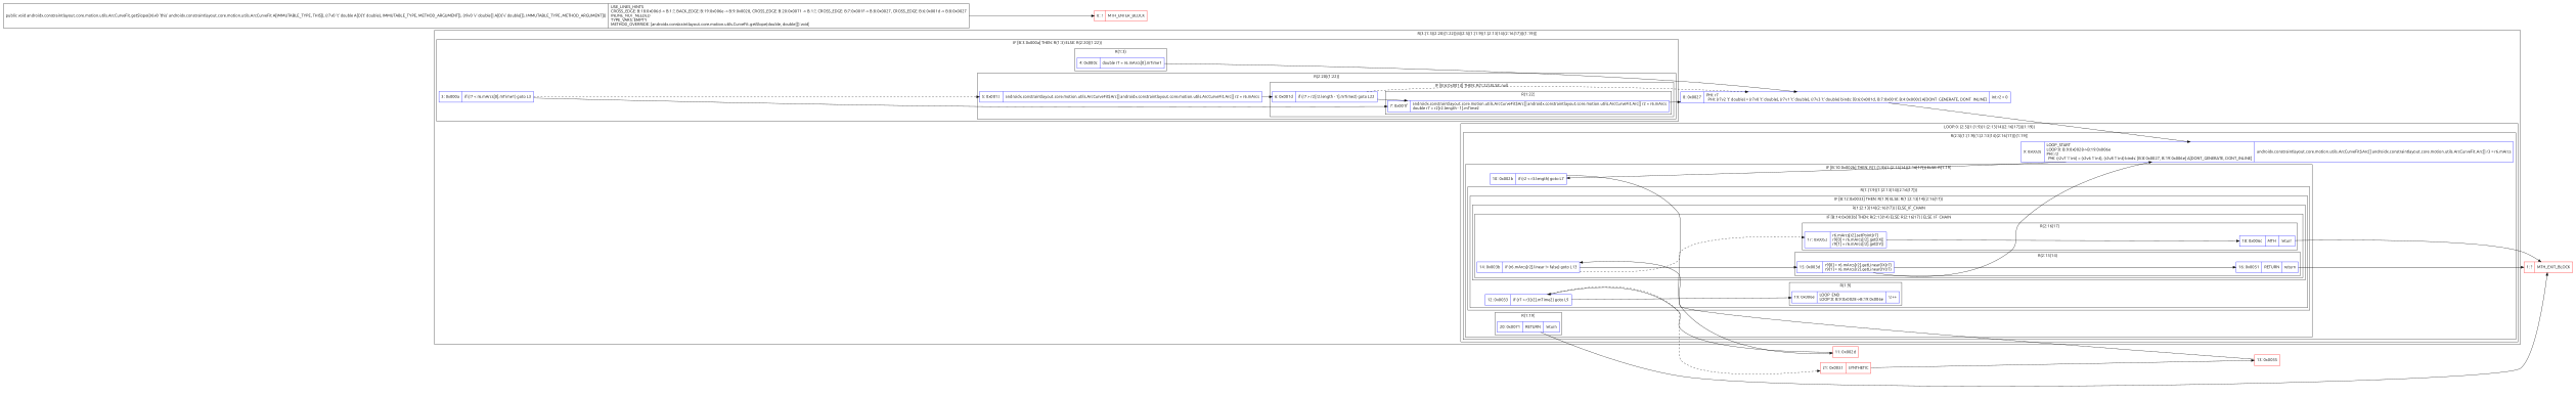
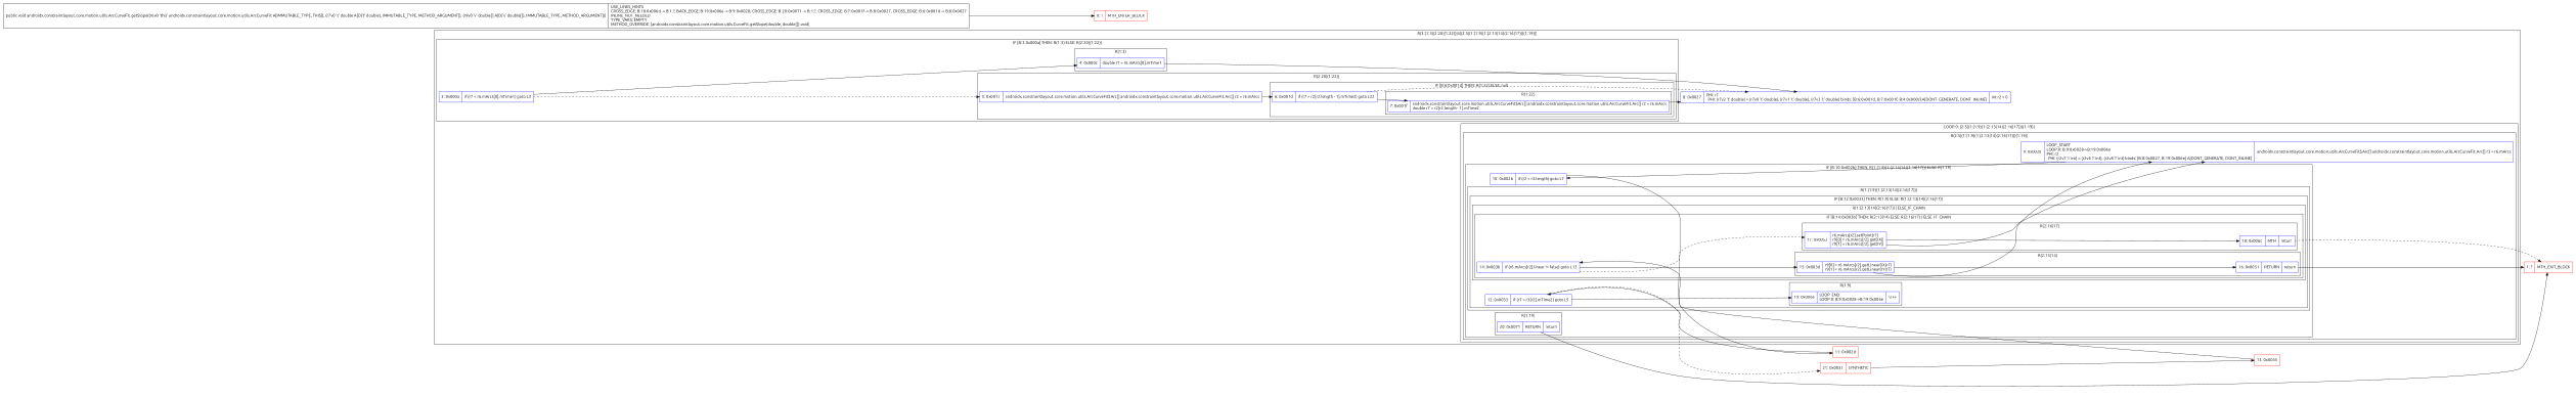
  digraph {
    fontname=Ubuntu
    rankdir=LR
    node [color=blue fontname=Ubuntu shape=record]
    edge [fontname=Ubuntu]
    n1 [label="{4\:\ 0x000c|double r7 = r6.mArcs[0].mTime1\l}"]
    n2 [label="{7\:\ 0x001f|androidx.constraintlayout.core.motion.utils.ArcCurveFit$Arc[] androidx.constraintlayout.core.motion.utils.ArcCurveFit.Arc[] r2 = r6.mArcs\ldouble r7 = r2[r2.length \- 1].mTime2\l}"]
    n3 [label="{6\:\ 0x001d|if (r7 \> r2[r2.length \- 1].mTime2) goto L22\l}"]
    n4 [label="{5\:\ 0x0013|androidx.constraintlayout.core.motion.utils.ArcCurveFit$Arc[] androidx.constraintlayout.core.motion.utils.ArcCurveFit.Arc[] r2 = r6.mArcs\l}"]
    n5 [label="{3\:\ 0x000a|if (r7 \< r6.mArcs[0].mTime1) goto L3\l}"]
    n6 [label="{19\:\ 0x006e|LOOP_END\lLOOP:0: B:9:0x0028\-\>B:19:0x006e\l|r2++\l}"]
    n7 [label="{15\:\ 0x003d|r9[0] = r6.mArcs[r2].getLinearDX(r7)\lr9[1] = r6.mArcs[r2].getLinearDY(r7)\l}"]
    n8 [label="{16\:\ 0x0051|RETURN\l|return\l}"]
    n9 [label="{17\:\ 0x0052|r6.mArcs[r2].setPoint(r7)\lr9[0] = r6.mArcs[r2].getDX()\lr9[1] = r6.mArcs[r2].getDY()\l}"]
    n10 [label="{18\:\ 0x006d|MTH\l|return\l}"]
    n11 [label="{14\:\ 0x003b|if (r6.mArcs[r2].linear != false) goto L13\l}"]
    n12 [label="{12\:\ 0x0033|if (r7 \> r3[r2].mTime2) goto L9\l}"]
    n13 [label="{20\:\ 0x0071|RETURN\l|return\l}"]
    n14 [label="{10\:\ 0x002b|if (r2 \< r3.length) goto L7\l}"]
    n15 [label="{9\:\ 0x0028|LOOP_START\lLOOP:0: B:9:0x0028\-\>B:19:0x006e\lPHI: r2 \l  PHI: (r2v7 'i' int) = (r2v6 'i' int), (r2v8 'i' int) binds: [B:8:0x0027, B:19:0x006e] A[DONT_GENERATE, DONT_INLINE]\l|androidx.constraintlayout.core.motion.utils.ArcCurveFit$Arc[] androidx.constraintlayout.core.motion.utils.ArcCurveFit.Arc[] r3 = r6.mArcs\l}"]
    n16 [label="{8\:\ 0x0027|PHI: r7 \l  PHI: (r7v2 't' double) = (r7v0 't' double), (r7v1 't' double), (r7v3 't' double) binds: [B:6:0x001d, B:7:0x001f, B:4:0x000c] A[DONT_GENERATE, DONT_INLINE]\l|int r2 = 0\l}"]
    n17 [color=red label="{1\:\ ?|MTH_EXIT_BLOCK\l}"]
    n18 [color=red label="{21\:\ 0x0035|SYNTHETIC\l}"]
    n19 [color=red label="{11\:\ 0x002d}"]
    n20 [color=red label="{13\:\ 0x0035}"]
    n21 [color=red label="{0\:\ ?|MTH_ENTER_BLOCK\l}"]
    n22 [label="{public void androidx.constraintlayout.core.motion.utils.ArcCurveFit.getSlope((r6v0 'this' androidx.constraintlayout.core.motion.utils.ArcCurveFit A[IMMUTABLE_TYPE, THIS]), (r7v0 't' double A[D('t' double), IMMUTABLE_TYPE, METHOD_ARGUMENT]), (r9v0 'v' double[] A[D('v' double[]), IMMUTABLE_TYPE, METHOD_ARGUMENT]))  | USE_LINES_HINTS\lCROSS_EDGE: B:18:0x006d \-\> B:1:?, BACK_EDGE: B:19:0x006e \-\> B:9:0x0028, CROSS_EDGE: B:20:0x0071 \-\> B:1:?, CROSS_EDGE: B:7:0x001f \-\> B:8:0x0027, CROSS_EDGE: B:6:0x001d \-\> B:8:0x0027\lINLINE_NOT_NEEDED\lTYPE_VARS: EMPTY\lMETHOD_OVERRIDE: [androidx.constraintlayout.core.motion.utils.CurveFit.getSlope(double, double[]):void]\l}" color=""]
    subgraph cluster_1 {
      label="R(3:(1:3)(2:20|(1:22))|4|(2:5|(1:(1:9)(1:(2:13|14)(2:16|17)))(1:19)))"
      n16
      subgraph cluster_2 {
        label="IF [B:3:0x000a] THEN: R(1:3) ELSE: R(2:20|(1:22))"
        n5
        subgraph cluster_3 {
          label="R(1:3)"
          n1
        }
        subgraph cluster_4 {
          label="R(2:20|(1:22))"
          n4
          subgraph cluster_5 {
            label="IF [B:6:0x001d] THEN: R(1:22) ELSE: null"
            n3
            subgraph cluster_6 {
              label="R(1:22)"
              n2
            }
          }
        }
      }
      subgraph cluster_7 {
        label="LOOP:0: (2:5|(1:(1:9)(1:(2:13|14)(2:16|17)))(1:19))"
        subgraph cluster_8 {
          label="R(2:5|(1:(1:9)(1:(2:13|14)(2:16|17)))(1:19))"
          n15
          subgraph cluster_9 {
            label="IF [B:10:0x002b] THEN: R(1:(1:9)(1:(2:13|14)(2:16|17))) ELSE: R(1:19)"
            n14
            subgraph cluster_10 {
              label="R(1:(1:9)(1:(2:13|14)(2:16|17)))"
              subgraph cluster_11 {
                label="IF [B:12:0x0033] THEN: R(1:9) ELSE: R(1:(2:13|14)(2:16|17))"
                n12
                subgraph cluster_12 {
                  label="R(1:9)"
                  n6
                }
                subgraph cluster_13 {
                  label="R(1:(2:13|14)(2:16|17)) | ELSE_IF_CHAIN\l"
                  subgraph cluster_14 {
                    label="IF [B:14:0x003b] THEN: R(2:13|14) ELSE: R(2:16|17) | ELSE_IF_CHAIN\l"
                    n11
                    subgraph cluster_15 {
                      label="R(2:13|14)"
                      n7
                      n8
                    }
                    subgraph cluster_16 {
                      label="R(2:16|17)"
                      n9
                      n10
                    }
                  }
                }
              }
            }
            subgraph cluster_17 {
              label="R(1:19)"
              n13
            }
          }
        }
      }
    }
    n1 -> n16
    n2 -> n16
    n3 -> n2
    n3 -> n16 [style=dashed]
    n4 -> n3
-   n5 -> n2
+   n5 -> n1
    n5 -> n4 [style=dashed]
    n7 -> n8
    n7 -> n15
    n8 -> n17
    n9 -> n10
-   n10 -> n17
+   n10 -> n17 [style=dashed]
    n11 -> n7
    n11 -> n9 [style=dashed]
    n12 -> n6
    n12 -> n18 [style=dashed]
    n13 -> n17
    n14 -> n19
    n15 -> n14
-   n16 -> n15
+   n9 -> n15
    n18 -> n20
    n19 -> n12
    n20 -> n11
    n22 -> n21
  }
